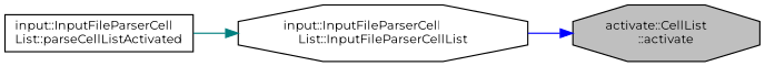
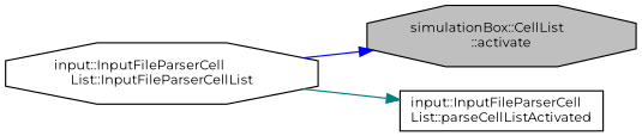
  digraph {
    fontname=Montserrat
    rankdir=RL
    node [color=black fillcolor=white fontname=Montserrat fontsize=10 shape=octagon style=filled]
    edge [dir=back fontname=Montserrat fontsize=10 labelfontname=Helvetica labelfontsize=10 style=solid]
-   n1 [fillcolor=grey75 fontcolor=black height=0.2 label="activate::CellList\l::activate" width=0.4]
+   n1 [fillcolor=grey75 fontcolor=black height=0.2 label="simulationBox::CellList\l::activate" width=0.4]
    n2 [height=0.2 label="input::InputFileParserCell\lList::InputFileParserCellList" width=0.4]
    n3 [height=0.2 label="input::InputFileParserCell\lList::parseCellListActivated" shape=box width=0.4]
    n1 -> n2 [color=blue]
-   n2 -> n3 [color=teal]
+   n3 -> n2 [color=teal]
  }
